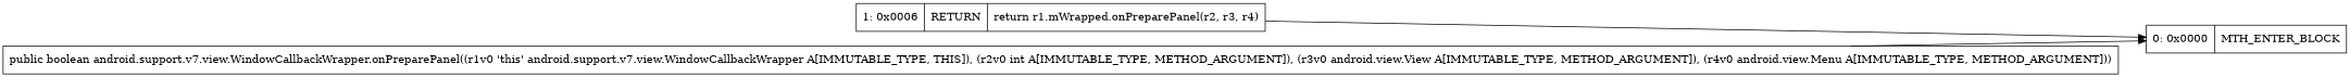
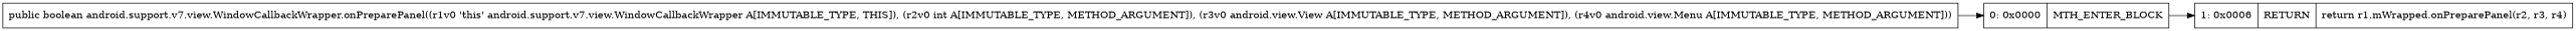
  digraph {
    rankdir=LR
    node [shape=record]
    n1 [label="{0\:\ 0x0000|MTH_ENTER_BLOCK\l}"]
    n2 [label="{1\:\ 0x0006|RETURN\l|return r1.mWrapped.onPreparePanel(r2, r3, r4)\l}"]
    n3 [label="{public boolean android.support.v7.view.WindowCallbackWrapper.onPreparePanel((r1v0 'this' android.support.v7.view.WindowCallbackWrapper A[IMMUTABLE_TYPE, THIS]), (r2v0 int A[IMMUTABLE_TYPE, METHOD_ARGUMENT]), (r3v0 android.view.View A[IMMUTABLE_TYPE, METHOD_ARGUMENT]), (r4v0 android.view.Menu A[IMMUTABLE_TYPE, METHOD_ARGUMENT])) }"]
-   n2 -> n1
+   n1 -> n2
    n3 -> n1
  }
